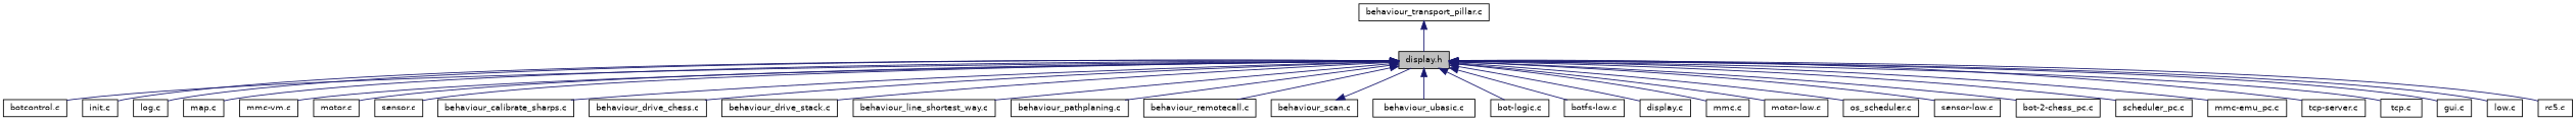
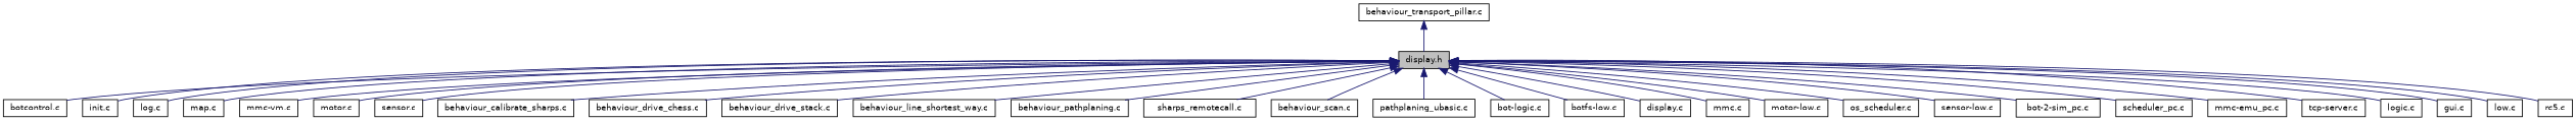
  digraph {
    node [color=black fillcolor=white fontname=Helvetica fontsize=10 shape=record style=filled]
    edge [color=midnightblue dir=back fontname=Helvetica fontsize=10 labelfontname=Helvetica labelfontsize=10 style=solid]
    n1 [fillcolor=grey75 fontcolor=black height=0.2 label="display.h" width=0.4]
    n2 [height=0.2 label="botcontrol.c" width=0.4]
    n3 [height=0.2 label="init.c" width=0.4]
    n4 [height=0.2 label="log.c" width=0.4]
    n5 [height=0.2 label="map.c" width=0.4]
    n6 [height=0.2 label="mmc-vm.c" width=0.4]
    n7 [height=0.2 label="motor.c" width=0.4]
    n8 [height=0.2 label="sensor.c" width=0.4]
    n9 [height=0.2 label="behaviour_calibrate_sharps.c" width=0.4]
    n10 [height=0.2 label="behaviour_drive_chess.c" width=0.4]
    n11 [height=0.2 label="behaviour_drive_stack.c" width=0.4]
    n12 [height=0.2 label="behaviour_line_shortest_way.c" width=0.4]
    n13 [height=0.2 label="behaviour_pathplaning.c" width=0.4]
-   n14 [height=0.2 label="behaviour_remotecall.c" width=0.4]
+   n14 [height=0.2 label="sharps_remotecall.c" width=0.4]
    n15 [height=0.2 label="behaviour_scan.c" width=0.4]
-   n16 [height=0.2 label="behaviour_ubasic.c" width=0.4]
+   n16 [height=0.2 label="pathplaning_ubasic.c" width=0.4]
    n17 [height=0.2 label="bot-logic.c" width=0.4]
    n18 [height=0.2 label="botfs-low.c" width=0.4]
    n19 [height=0.2 label="display.c" width=0.4]
    n20 [height=0.2 label="mmc.c" width=0.4]
    n21 [height=0.2 label="motor-low.c" width=0.4]
    n22 [height=0.2 label="os_scheduler.c" width=0.4]
    n23 [height=0.2 label="sensor-low.c" width=0.4]
-   n24 [height=0.2 label="bot-2-chess_pc.c" width=0.4]
+   n24 [height=0.2 label="bot-2-sim_pc.c" width=0.4]
    n25 [height=0.2 label="scheduler_pc.c" width=0.4]
    n26 [height=0.2 label="mmc-emu_pc.c" width=0.4]
    n27 [height=0.2 label="tcp-server.c" width=0.4]
-   n28 [height=0.2 label="tcp.c" width=0.4]
+   n28 [height=0.2 label="logic.c" width=0.4]
    n29 [height=0.2 label="gui.c" width=0.4]
    n30 [height=0.2 label="low.c" width=0.4]
    n31 [height=0.2 label="rc5.c" width=0.4]
    n32 [height=0.2 label="behaviour_transport_pillar.c" width=0.4]
    n1 -> n2
    n1 -> n3
    n1 -> n4
    n1 -> n5
    n1 -> n6
    n1 -> n7
    n1 -> n8
    n1 -> n9
    n1 -> n10
    n1 -> n11
    n1 -> n12
    n1 -> n13
    n1 -> n14
-   n15 -> n1
+   n1 -> n15
    n1 -> n16
    n1 -> n17
    n1 -> n18
    n1 -> n19
    n1 -> n20
    n1 -> n21
    n1 -> n22
    n1 -> n23
    n1 -> n24
    n1 -> n25
    n1 -> n26
    n1 -> n27
    n1 -> n28
    n1 -> n29
    n1 -> n30
    n1 -> n31
    n32 -> n1
  }
